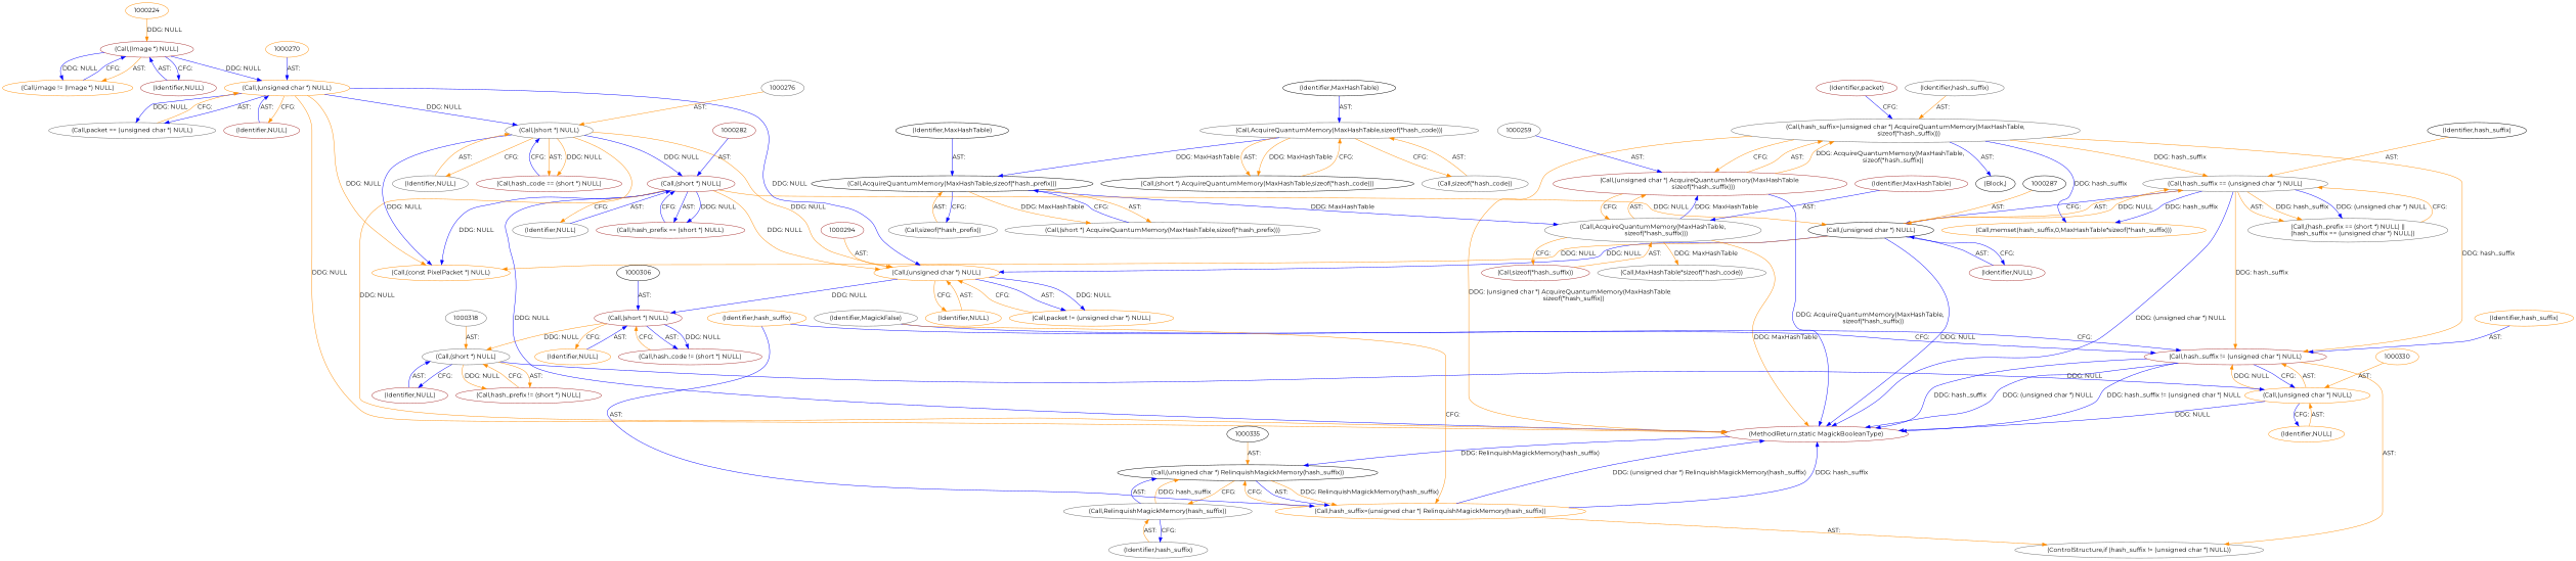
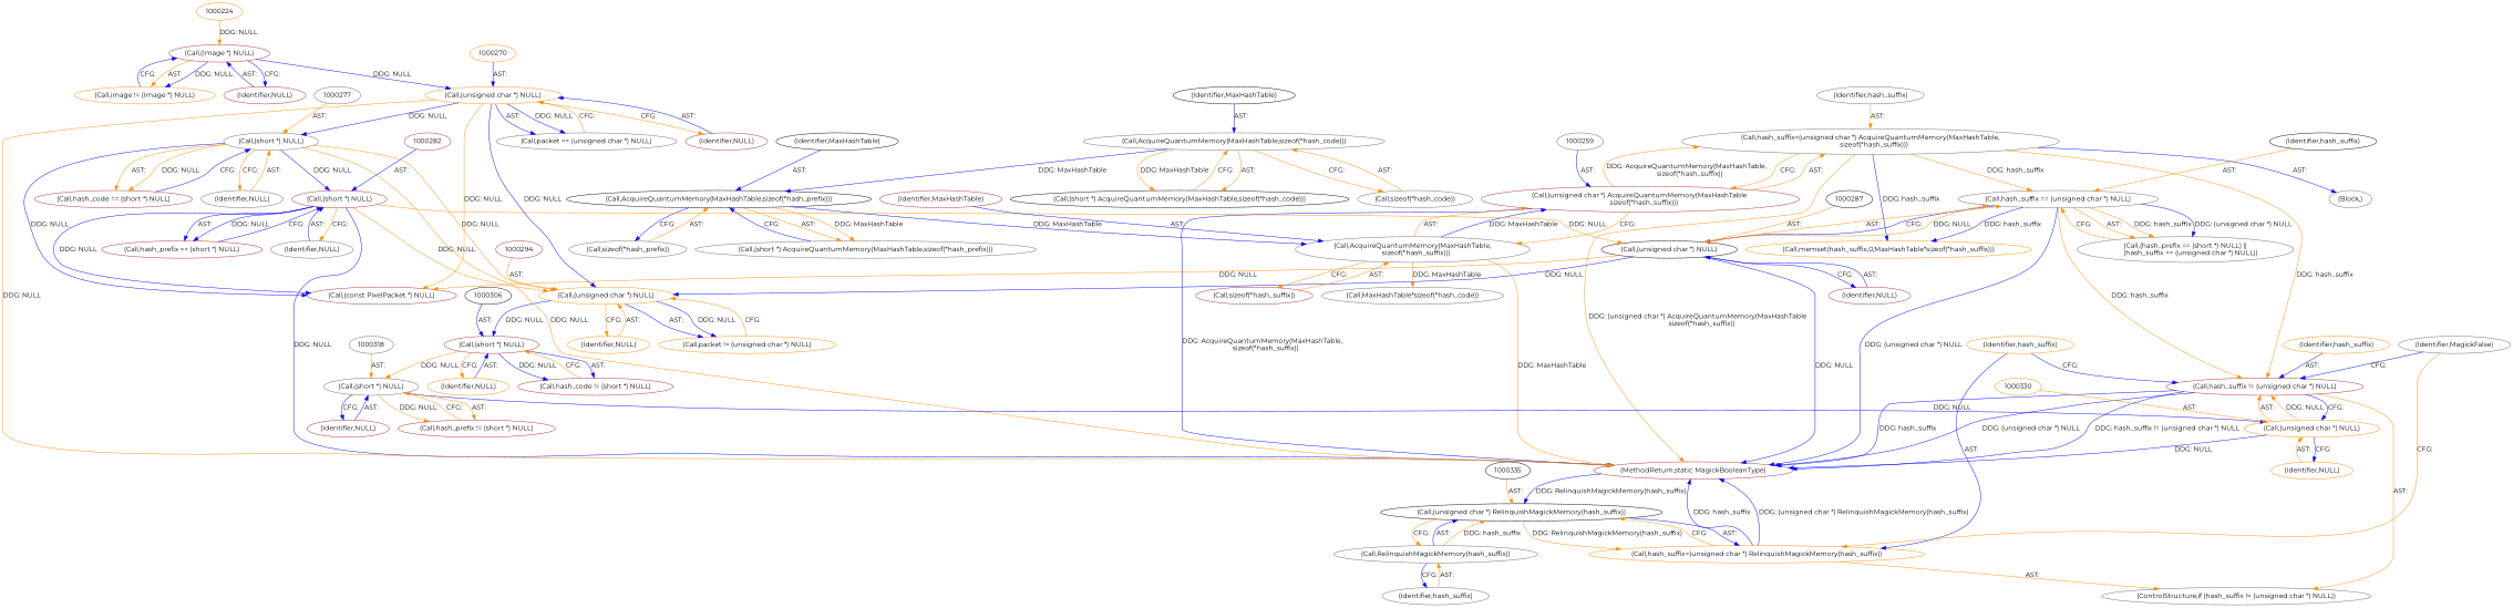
  digraph {
    fontname=Montserrat
    node [color=gray40 fontname=Montserrat]
    edge [color=darkorange fontname=Montserrat]
    n1 [color=brown label="(Call,hash_suffix != (unsigned char *) NULL)"]
    n2 [color=darkorange label="(Call,(unsigned char *) NULL)"]
    n3 [color=brown label="(MethodReturn,static MagickBooleanType)"]
    n4 [label="(ControlStructure,if (hash_suffix != (unsigned char *) NULL))"]
    n5 [color=darkorange label="(Identifier,NULL)"]
    n6 [label="(Call,RelinquishMagickMemory(hash_suffix))"]
    n7 [color=black label="(Call,(unsigned char *) RelinquishMagickMemory(hash_suffix))"]
    n8 [label="(Identifier,hash_suffix)"]
    n9 [label="(Call,hash_suffix == (unsigned char *) NULL)"]
    n10 [color=black label="(Call,(unsigned char *) NULL)"]
    n11 [color=darkorange label="(Call,memset(hash_suffix,0,MaxHashTable*sizeof(*hash_suffix)))"]
    n12 [label="(Call,(hash_prefix == (short *) NULL) ||\n      (hash_suffix == (unsigned char *) NULL))"]
    n13 [color=darkorange label="(Call,(unsigned char *) NULL)"]
    n14 [color=brown label="(Identifier,NULL)"]
-   n15 [color=darkorange label="(Call,(const PixelPacket *) NULL)"]
+   n15 [color=brown label="(Call,(const PixelPacket *) NULL)"]
    n16 [label="(Call,hash_suffix=(unsigned char *) AcquireQuantumMemory(MaxHashTable,\n    sizeof(*hash_suffix)))"]
    n17 [color=brown label="(Call,(unsigned char *) AcquireQuantumMemory(MaxHashTable,\n    sizeof(*hash_suffix)))"]
-   n18 [color=black label="(Block,)"]
+   n18 [label="(Block,)"]
    n19 [label="(Call,AcquireQuantumMemory(MaxHashTable,\n    sizeof(*hash_suffix)))"]
    n20 [label="(Call,MaxHashTable*sizeof(*hash_code))"]
    n21 [color=brown label="(Call,sizeof(*hash_suffix))"]
    n22 [color=black label="(Call,AcquireQuantumMemory(MaxHashTable,sizeof(*hash_prefix)))"]
    n23 [label="(Call,sizeof(*hash_prefix))"]
    n24 [label="(Call,(short *) AcquireQuantumMemory(MaxHashTable,sizeof(*hash_prefix)))"]
    n25 [label="(Call,AcquireQuantumMemory(MaxHashTable,sizeof(*hash_code)))"]
    n26 [color=black label="(Call,(short *) AcquireQuantumMemory(MaxHashTable,sizeof(*hash_code)))"]
    n27 [label="(Call,sizeof(*hash_code))"]
    n28 [color=brown label="(Call,(short *) NULL)"]
    n29 [color=darkorange label="(Call,packet != (unsigned char *) NULL)"]
    n30 [color=darkorange label="(Identifier,NULL)"]
    n31 [color=brown label="(Call,(short *) NULL)"]
    n32 [label="(Identifier,NULL)"]
    n33 [color=brown label="(Call,hash_prefix == (short *) NULL)"]
    n34 [label="(Call,(short *) NULL)"]
    n35 [label="(Identifier,NULL)"]
    n36 [color=brown label="(Call,hash_code == (short *) NULL)"]
    n37 [color=darkorange label="(Call,(unsigned char *) NULL)"]
    n38 [label="(Call,packet == (unsigned char *) NULL)"]
    n39 [color=brown label="(Identifier,NULL)"]
    n40 [color=brown label="(Call,(Image *) NULL)"]
    n41 [color=darkorange label="(Call,image != (Image *) NULL)"]
    n42 [color=brown label="(Identifier,NULL)"]
    n43 [label="(Call,(short *) NULL)"]
    n44 [color=brown label="(Call,hash_prefix != (short *) NULL)"]
    n45 [color=brown label="(Identifier,NULL)"]
    n46 [color=brown label="(Call,hash_code != (short *) NULL)"]
    n47 [color=darkorange label="(Identifier,NULL)"]
    n48 [color=darkorange label="(Call,hash_suffix=(unsigned char *) RelinquishMagickMemory(hash_suffix))"]
    n49 [color=black label="(Identifier,hash_suffix)"]
    n50 [color=black label="(Identifier,MaxHashTable)"]
    n51 [color=darkorange label="(Identifier,hash_suffix)"]
    n52 [label="(Identifier,hash_suffix)"]
    n53 [color=brown label="(Identifier,MaxHashTable)"]
    n54 [color=darkorange label="(Identifier,hash_suffix)"]
    n55 [color=black label="(Identifier,MaxHashTable)"]
-   n56 [color=brown label="(Identifier,packet)"]
    n57 [label="(Identifier,MagickFalse)"]
    1000259
    1000287 [color=black]
    1000282 [color=brown]
-   1000276
+   1000276 [label=1000277]
    1000270 [color=darkorange]
    1000224 [color=darkorange]
    1000330 [color=darkorange]
    1000318
    1000306 [color=black]
    1000294 [color=brown]
    1000335 [color=black]
    n1 -> n2 [color=blue label="CFG: "]
    n1 -> n3 [color=blue label="DDG: hash_suffix"]
    n1 -> n3 [color=blue label="DDG: (unsigned char *) NULL"]
    n1 -> n3 [color=blue label="DDG: hash_suffix != (unsigned char *) NULL"]
    n1 -> n4 [label="AST: "]
    n2 -> n1 [label="AST: "]
    n2 -> n1 [label="DDG: NULL"]
    n2 -> n3 [color=blue label="DDG: NULL"]
    n2 -> n5 [color=blue label="CFG: "]
    n3 -> n7 [color=blue label="DDG: RelinquishMagickMemory(hash_suffix)"]
    n5 -> n2 [label="AST: "]
    n6 -> n7 [color=blue label="AST: "]
    n6 -> n7 [label="DDG: hash_suffix"]
    n6 -> n8 [color=blue label="CFG: "]
    n7 -> n6 [label="CFG: "]
    n7 -> n48 [color=blue label="AST: "]
    n7 -> n48 [label="DDG: RelinquishMagickMemory(hash_suffix)"]
    n8 -> n6 [label="AST: "]
    n9 -> n1 [label="DDG: hash_suffix"]
    n9 -> n3 [color=blue label="DDG: (unsigned char *) NULL"]
    n9 -> n10 [color=blue label="CFG: "]
    n9 -> n11 [color=blue label="DDG: hash_suffix"]
    n9 -> n12 [label="AST: "]
    n9 -> n12 [label="DDG: hash_suffix"]
    n9 -> n12 [color=blue label="DDG: (unsigned char *) NULL"]
    n10 -> n3 [color=blue label="DDG: NULL"]
    n10 -> n9 [label="AST: "]
    n10 -> n9 [label="DDG: NULL"]
    n10 -> n13 [color=blue label="DDG: NULL"]
    n10 -> n14 [color=blue label="CFG: "]
    n10 -> n15 [label="DDG: NULL"]
    n12 -> n9 [label="CFG: "]
    n13 -> n28 [color=blue label="DDG: NULL"]
    n13 -> n29 [color=blue label="AST: "]
    n13 -> n29 [color=blue label="DDG: NULL"]
    n13 -> n30 [label="CFG: "]
    n14 -> n10 [color=blue label="AST: "]
    n16 -> n1 [label="DDG: hash_suffix"]
    n16 -> n3 [label="DDG: (unsigned char *) AcquireQuantumMemory(MaxHashTable,\n    sizeof(*hash_suffix))"]
    n16 -> n9 [label="DDG: hash_suffix"]
    n16 -> n11 [color=blue label="DDG: hash_suffix"]
    n16 -> n17 [label="CFG: "]
    n16 -> n18 [color=blue label="AST: "]
    n17 -> n3 [color=blue label="DDG: AcquireQuantumMemory(MaxHashTable,\n    sizeof(*hash_suffix))"]
    n17 -> n16 [label="AST: "]
    n17 -> n16 [label="DDG: AcquireQuantumMemory(MaxHashTable,\n    sizeof(*hash_suffix))"]
    n17 -> n19 [label="CFG: "]
    n19 -> n3 [label="DDG: MaxHashTable"]
    n19 -> n17 [label="AST: "]
    n19 -> n17 [color=blue label="DDG: MaxHashTable"]
    n19 -> n20 [label="DDG: MaxHashTable"]
    n19 -> n21 [label="CFG: "]
    n21 -> n19 [label="AST: "]
    n22 -> n19 [color=blue label="DDG: MaxHashTable"]
    n22 -> n23 [color=blue label="CFG: "]
    n22 -> n24 [label="AST: "]
    n22 -> n24 [label="DDG: MaxHashTable"]
    n23 -> n22 [label="AST: "]
    n24 -> n22 [color=blue label="CFG: "]
    n25 -> n22 [color=blue label="DDG: MaxHashTable"]
    n25 -> n26 [label="AST: "]
    n25 -> n26 [label="DDG: MaxHashTable"]
    n25 -> n27 [label="CFG: "]
    n26 -> n25 [label="CFG: "]
    n27 -> n25 [label="AST: "]
    n28 -> n43 [label="DDG: NULL"]
    n28 -> n46 [color=blue label="AST: "]
    n28 -> n46 [color=blue label="DDG: NULL"]
    n28 -> n47 [label="CFG: "]
    n29 -> n13 [label="CFG: "]
    n30 -> n13 [label="AST: "]
    n31 -> n3 [color=blue label="DDG: NULL"]
    n31 -> n10 [label="DDG: NULL"]
    n31 -> n13 [label="DDG: NULL"]
    n31 -> n15 [color=blue label="DDG: NULL"]
    n31 -> n32 [label="CFG: "]
    n31 -> n33 [color=blue label="AST: "]
    n31 -> n33 [color=blue label="DDG: NULL"]
    n32 -> n31 [color=blue label="AST: "]
    n33 -> n31 [color=blue label="CFG: "]
    n34 -> n3 [label="DDG: NULL"]
    n34 -> n13 [label="DDG: NULL"]
    n34 -> n15 [color=blue label="DDG: NULL"]
    n34 -> n31 [color=blue label="DDG: NULL"]
    n34 -> n35 [label="CFG: "]
    n34 -> n36 [label="AST: "]
    n34 -> n36 [label="DDG: NULL"]
    n35 -> n34 [label="AST: "]
    n36 -> n34 [color=blue label="CFG: "]
    n37 -> n3 [label="DDG: NULL"]
    n37 -> n13 [color=blue label="DDG: NULL"]
    n37 -> n15 [label="DDG: NULL"]
    n37 -> n34 [color=blue label="DDG: NULL"]
    n37 -> n38 [color=blue label="AST: "]
    n37 -> n38 [color=blue label="DDG: NULL"]
    n37 -> n39 [label="CFG: "]
    n38 -> n37 [label="CFG: "]
    n39 -> n37 [color=blue label="AST: "]
    n40 -> n37 [color=blue label="DDG: NULL"]
    n40 -> n41 [label="AST: "]
    n40 -> n41 [color=blue label="DDG: NULL"]
    n40 -> n42 [color=blue label="CFG: "]
    n41 -> n40 [color=blue label="CFG: "]
    n42 -> n40 [color=blue label="AST: "]
    n43 -> n2 [color=blue label="DDG: NULL"]
    n43 -> n44 [label="AST: "]
    n43 -> n44 [label="DDG: NULL"]
    n43 -> n45 [color=blue label="CFG: "]
    n44 -> n43 [label="CFG: "]
    n45 -> n43 [color=blue label="AST: "]
    n46 -> n28 [label="CFG: "]
    n47 -> n28 [color=blue label="AST: "]
    n48 -> n3 [color=blue label="DDG: (unsigned char *) RelinquishMagickMemory(hash_suffix)"]
    n48 -> n3 [color=blue label="DDG: hash_suffix"]
    n48 -> n4 [label="AST: "]
    n48 -> n7 [label="CFG: "]
    n49 -> n9 [label="AST: "]
    n50 -> n22 [color=blue label="AST: "]
    n51 -> n1 [color=blue label="CFG: "]
    n51 -> n48 [color=blue label="AST: "]
    n52 -> n16 [label="AST: "]
    n53 -> n19 [color=blue label="AST: "]
    n54 -> n1 [color=blue label="AST: "]
    n55 -> n25 [color=blue label="AST: "]
-   n56 -> n16 [color=blue label="CFG: "]
    n57 -> n1 [color=blue label="CFG: "]
    n57 -> n48 [label="CFG: "]
    1000259 -> n17 [color=blue label="AST: "]
    1000287 -> n10 [label="AST: "]
    1000282 -> n31 [color=blue label="AST: "]
    1000276 -> n34 [label="AST: "]
    1000270 -> n37 [color=blue label="AST: "]
    1000224 -> n40 [label="DDG: NULL"]
    1000330 -> n2 [label="AST: "]
    1000318 -> n43 [label="AST: "]
    1000306 -> n28 [color=blue label="AST: "]
    1000294 -> n13 [label="AST: "]
    1000335 -> n7 [label="AST: "]
  }
